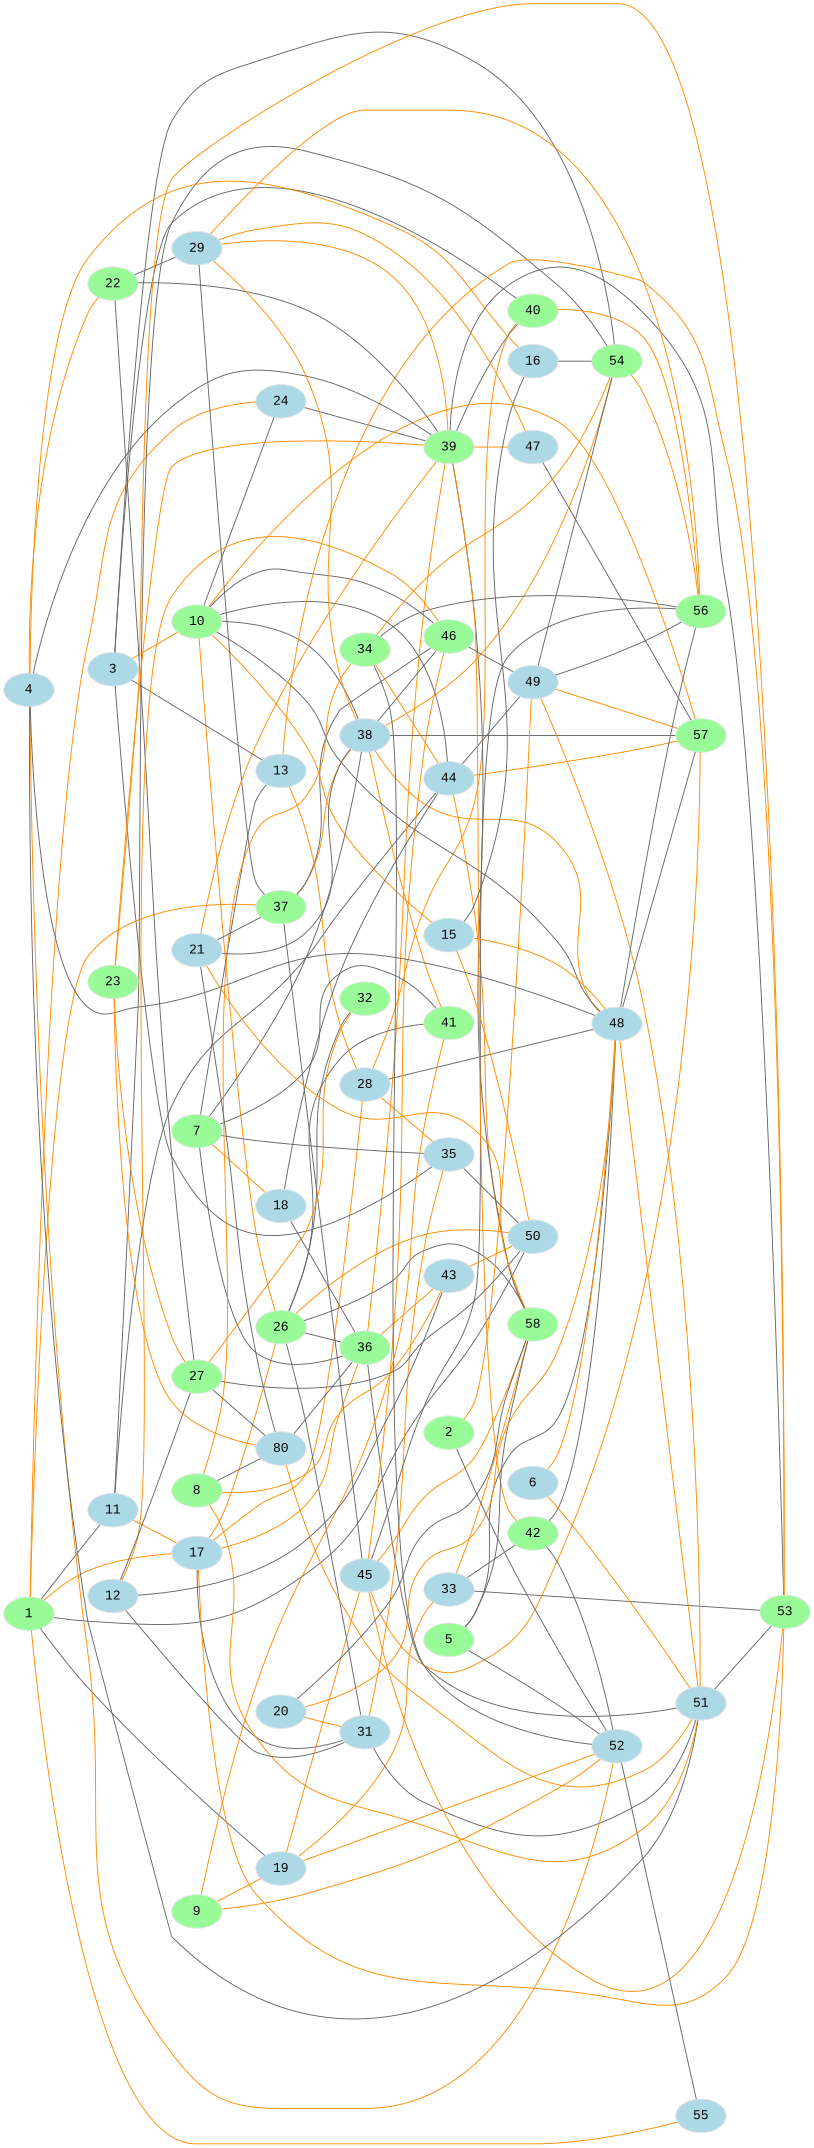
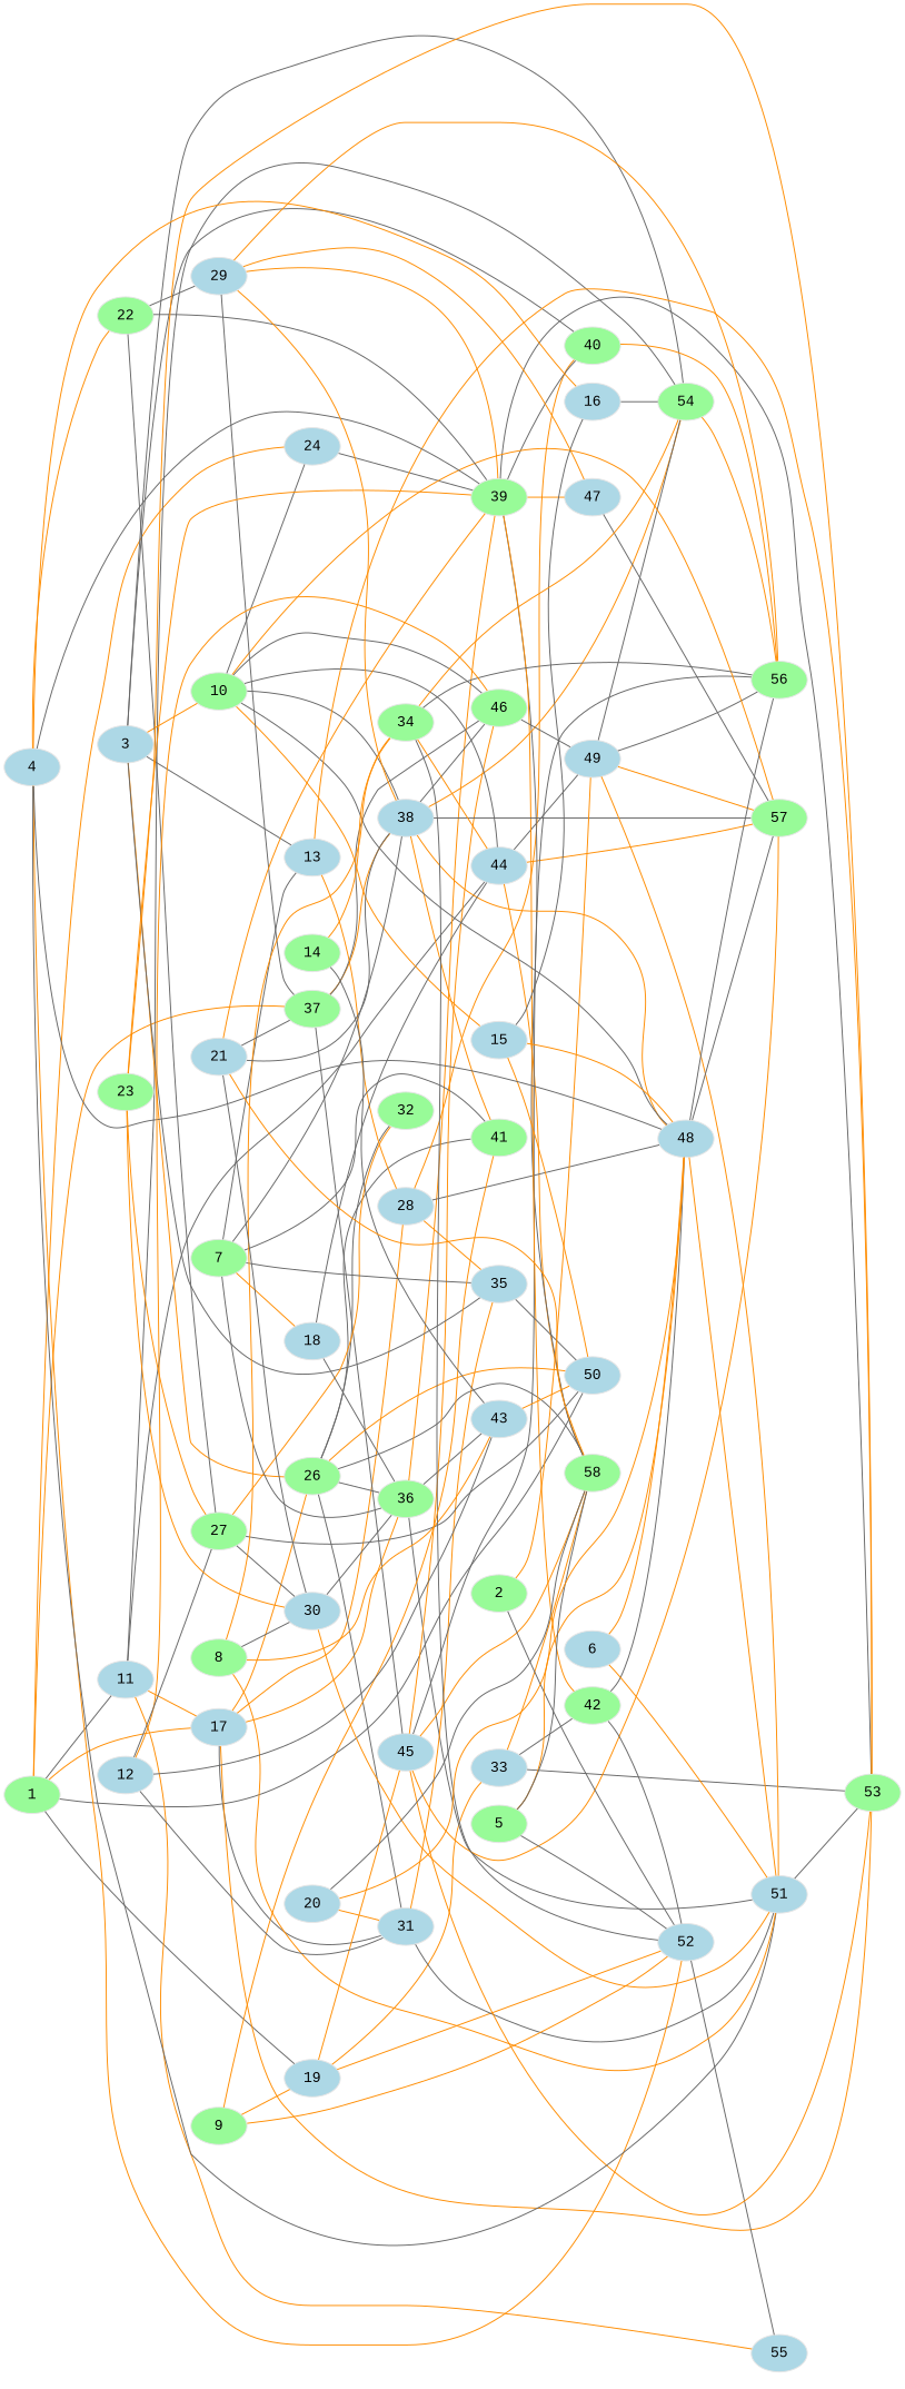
  graph {
    fontname="Liberation Mono"
    rankdir=LR
    node [color=gray90 fillcolor=lightblue fontname="Liberation Mono" style=filled]
    edge [color=gray40 fontname="Liberation Mono" weight=1.0]
    1 [fillcolor=palegreen]
    11
    17
    19
    24
    37 [fillcolor=palegreen]
    50
    55
    54 [fillcolor=palegreen]
    44
    26 [fillcolor=palegreen]
    36 [fillcolor=palegreen]
    31
    28
    53 [fillcolor=palegreen]
    52
    33
    45
    39 [fillcolor=palegreen]
    38
    46 [fillcolor=palegreen]
    2 [fillcolor=palegreen]
    49
    51
    57 [fillcolor=palegreen]
    56 [fillcolor=palegreen]
    10 [fillcolor=palegreen]
    3
    13
    35
    40 [fillcolor=palegreen]
    48
    15
    58 [fillcolor=palegreen]
    41 [fillcolor=palegreen]
    32 [fillcolor=palegreen]
    4
    16
    22 [fillcolor=palegreen]
    27 [fillcolor=palegreen]
    29
    47
    42 [fillcolor=palegreen]
    5 [fillcolor=palegreen]
    6
    7 [fillcolor=palegreen]
    18
    43
    8 [fillcolor=palegreen]
-   30 [label=80]
+   30
    34 [fillcolor=palegreen]
    9 [fillcolor=palegreen]
    12
+   14 [fillcolor=palegreen]
    20
    21
    23 [fillcolor=palegreen]
    1 -- 11
    1 -- 17 [color=darkorange]
    1 -- 19 [weight=2.0]
    1 -- 24 [color=darkorange]
    1 -- 37 [color=darkorange]
    1 -- 50
-   1 -- 55 [color=darkorange]
+   11 -- 55 [color=darkorange]
    11 -- 17 [color=darkorange]
    11 -- 54
    11 -- 44
    17 -- 26 [color=darkorange]
    17 -- 36 [color=darkorange]
    17 -- 31
    17 -- 28 [color=darkorange]
    17 -- 53 [color=darkorange]
    19 -- 52 [color=darkorange]
    19 -- 33 [color=darkorange]
    19 -- 45 [color=darkorange]
    24 -- 39
    37 -- 45 [weight=2.0]
    37 -- 38 [color=darkorange]
    37 -- 46
    54 -- 56 [color=darkorange]
    44 -- 49
    44 -- 57 [color=darkorange]
    44 -- 58 [color=darkorange]
    26 -- 50 [color=darkorange]
    26 -- 36
    26 -- 31
    26 -- 58
    26 -- 41
    26 -- 32 [weight=2.0]
    36 -- 39 [color=darkorange]
    36 -- 51
-   36 -- 43 [color=darkorange]
+   36 -- 43
    31 -- 51
    31 -- 35 [color=darkorange]
    28 -- 35 [color=darkorange]
    28 -- 40 [color=darkorange]
    28 -- 48
    52 -- 55
    33 -- 53
    33 -- 58 [color=darkorange]
    33 -- 42
    45 -- 53 [color=darkorange]
    45 -- 46 [color=darkorange]
    45 -- 57 [color=darkorange]
    45 -- 56
    45 -- 58 [color=darkorange]
    39 -- 53
    39 -- 40
    39 -- 58
    39 -- 47 [color=darkorange]
    39 -- 42 [color=darkorange]
    38 -- 54 [color=darkorange]
    38 -- 46
    38 -- 57 [weight=2.0]
    38 -- 48 [color=darkorange]
    38 -- 41 [color=darkorange]
    46 -- 49
    2 -- 52
    2 -- 49 [color=darkorange]
    49 -- 54
    49 -- 51 [color=darkorange]
    49 -- 57 [color=darkorange]
    49 -- 56 [weight=2.0]
    51 -- 53
    10 -- 24
    10 -- 44
    10 -- 38
    10 -- 46
    10 -- 57 [color=darkorange]
    10 -- 48
    10 -- 15 [color=darkorange]
    3 -- 54
-   10 -- 26 [color=darkorange]
+   3 -- 26 [color=darkorange]
    3 -- 10 [color=darkorange]
    3 -- 13
    3 -- 35
    3 -- 40
    13 -- 28 [color=darkorange]
    13 -- 53 [color=darkorange]
    35 -- 50
    40 -- 56 [color=darkorange]
    48 -- 51 [color=darkorange]
    48 -- 57
    48 -- 56
    15 -- 50 [color=darkorange]
    15 -- 48 [color=darkorange]
    15 -- 16
    4 -- 52 [color=darkorange]
    4 -- 39
    4 -- 51
    4 -- 48
    4 -- 16 [color=darkorange]
    4 -- 22 [color=darkorange]
    16 -- 54
    22 -- 39
    22 -- 27
    22 -- 29
    27 -- 50
    27 -- 32 [color=darkorange]
    27 -- 30
    29 -- 37
    29 -- 39 [color=darkorange]
    29 -- 38 [color=darkorange]
    29 -- 56 [color=darkorange]
    29 -- 47 [color=darkorange]
    47 -- 57
    42 -- 52
    42 -- 48
    5 -- 52
-   5 -- 48
+   5 -- 48 [color=darkorange]
    5 -- 58
    6 -- 51 [color=darkorange]
    6 -- 48 [color=darkorange]
    7 -- 36
    7 -- 38
    7 -- 13
    7 -- 35
    7 -- 41
    7 -- 18 [color=darkorange]
    18 -- 44
    18 -- 36
    43 -- 50 [color=darkorange]
    8 -- 51 [color=darkorange]
    8 -- 43 [color=darkorange]
    8 -- 30
    8 -- 34 [color=darkorange]
    30 -- 36
    30 -- 51 [color=darkorange]
    34 -- 54 [color=darkorange]
    34 -- 44 [color=darkorange]
    34 -- 52
    34 -- 56
    9 -- 19 [color=darkorange]
    9 -- 52 [color=darkorange]
    9 -- 41 [color=darkorange]
    12 -- 31
    12 -- 46 [color=darkorange]
    12 -- 27
    12 -- 43
+   14 -- 43
+   14 -- 34 [color=darkorange]
    20 -- 31 [color=darkorange]
    20 -- 48 [color=darkorange]
    20 -- 58
    21 -- 37
    21 -- 39 [color=darkorange]
    21 -- 38
    21 -- 58 [color=darkorange]
    21 -- 30
    23 -- 53 [color=darkorange]
    23 -- 39 [color=darkorange]
    23 -- 27 [color=darkorange]
    23 -- 30 [color=darkorange]
  }
